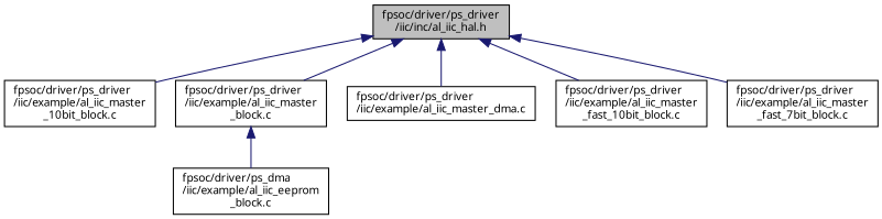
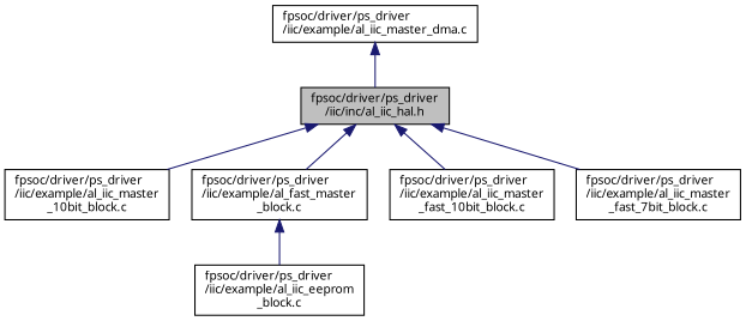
  digraph {
    fontname="Noto Sans"
    node [color=black fillcolor=white fontname="Noto Sans" fontsize=10 shape=record style=filled]
    edge [color=midnightblue dir=back fontname="Noto Sans" fontsize=10 labelfontname=Helvetica labelfontsize=10 style=solid]
    n1 [fillcolor=grey75 fontcolor=black height=0.2 label="fpsoc/driver/ps_driver\l/iic/inc/al_iic_hal.h" width=0.4]
    n2 [height=0.2 label="fpsoc/driver/ps_driver\l/iic/example/al_iic_master\l_10bit_block.c" width=0.4]
-   n3 [height=0.2 label="fpsoc/driver/ps_driver\l/iic/example/al_iic_master\l_block.c" width=0.4]
+   n3 [height=0.2 label="fpsoc/driver/ps_driver\l/iic/example/al_fast_master\l_block.c" width=0.4]
    n4 [height=0.2 label="fpsoc/driver/ps_driver\l/iic/example/al_iic_master_dma.c" width=0.4]
    n5 [height=0.2 label="fpsoc/driver/ps_driver\l/iic/example/al_iic_master\l_fast_10bit_block.c" width=0.4]
    n6 [height=0.2 label="fpsoc/driver/ps_driver\l/iic/example/al_iic_master\l_fast_7bit_block.c" width=0.4]
-   n7 [height=0.2 label="fpsoc/driver/ps_dma\l/iic/example/al_iic_eeprom\l_block.c" width=0.4]
+   n7 [height=0.2 label="fpsoc/driver/ps_driver\l/iic/example/al_iic_eeprom\l_block.c" width=0.4]
    n1 -> n2
    n1 -> n3
-   n1 -> n4
+   n4 -> n1
    n1 -> n5
    n1 -> n6
    n3 -> n7
  }
